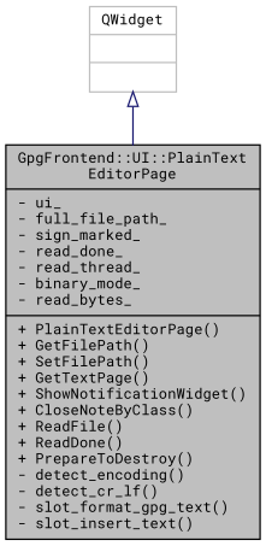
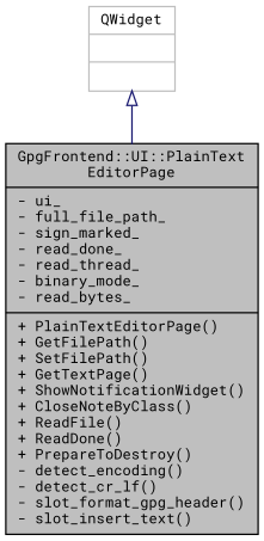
  digraph {
    fontname="Roboto Mono"
    node [fontname="Roboto Mono" fontsize=10 shape=record style=filled]
-   n1 [color=black fillcolor=grey75 fontcolor=black height=0.2 label="{GpgFrontend::UI::PlainText\lEditorPage\n|- ui_\l- full_file_path_\l- sign_marked_\l- read_done_\l- read_thread_\l- binary_mode_\l- read_bytes_\l|+ PlainTextEditorPage()\l+ GetFilePath()\l+ SetFilePath()\l+ GetTextPage()\l+ ShowNotificationWidget()\l+ CloseNoteByClass()\l+ ReadFile()\l+ ReadDone()\l+ PrepareToDestroy()\l- detect_encoding()\l- detect_cr_lf()\l- slot_format_gpg_text()\l- slot_insert_text()\l}" width=0.4]
+   n1 [color=black fillcolor=grey75 fontcolor=black height=0.2 label="{GpgFrontend::UI::PlainText\lEditorPage\n|- ui_\l- full_file_path_\l- sign_marked_\l- read_done_\l- read_thread_\l- binary_mode_\l- read_bytes_\l|+ PlainTextEditorPage()\l+ GetFilePath()\l+ SetFilePath()\l+ GetTextPage()\l+ ShowNotificationWidget()\l+ CloseNoteByClass()\l+ ReadFile()\l+ ReadDone()\l+ PrepareToDestroy()\l- detect_encoding()\l- detect_cr_lf()\l- slot_format_gpg_header()\l- slot_insert_text()\l}" width=0.4]
    n2 [color=grey75 fillcolor=white height=0.2 label="{QWidget\n||}" width=0.4]
    n2 -> n1 [arrowtail=onormal color=midnightblue dir=back fontname="Roboto Mono" fontsize=10 labelfontname=Helvetica labelfontsize=10 style=solid]
  }
